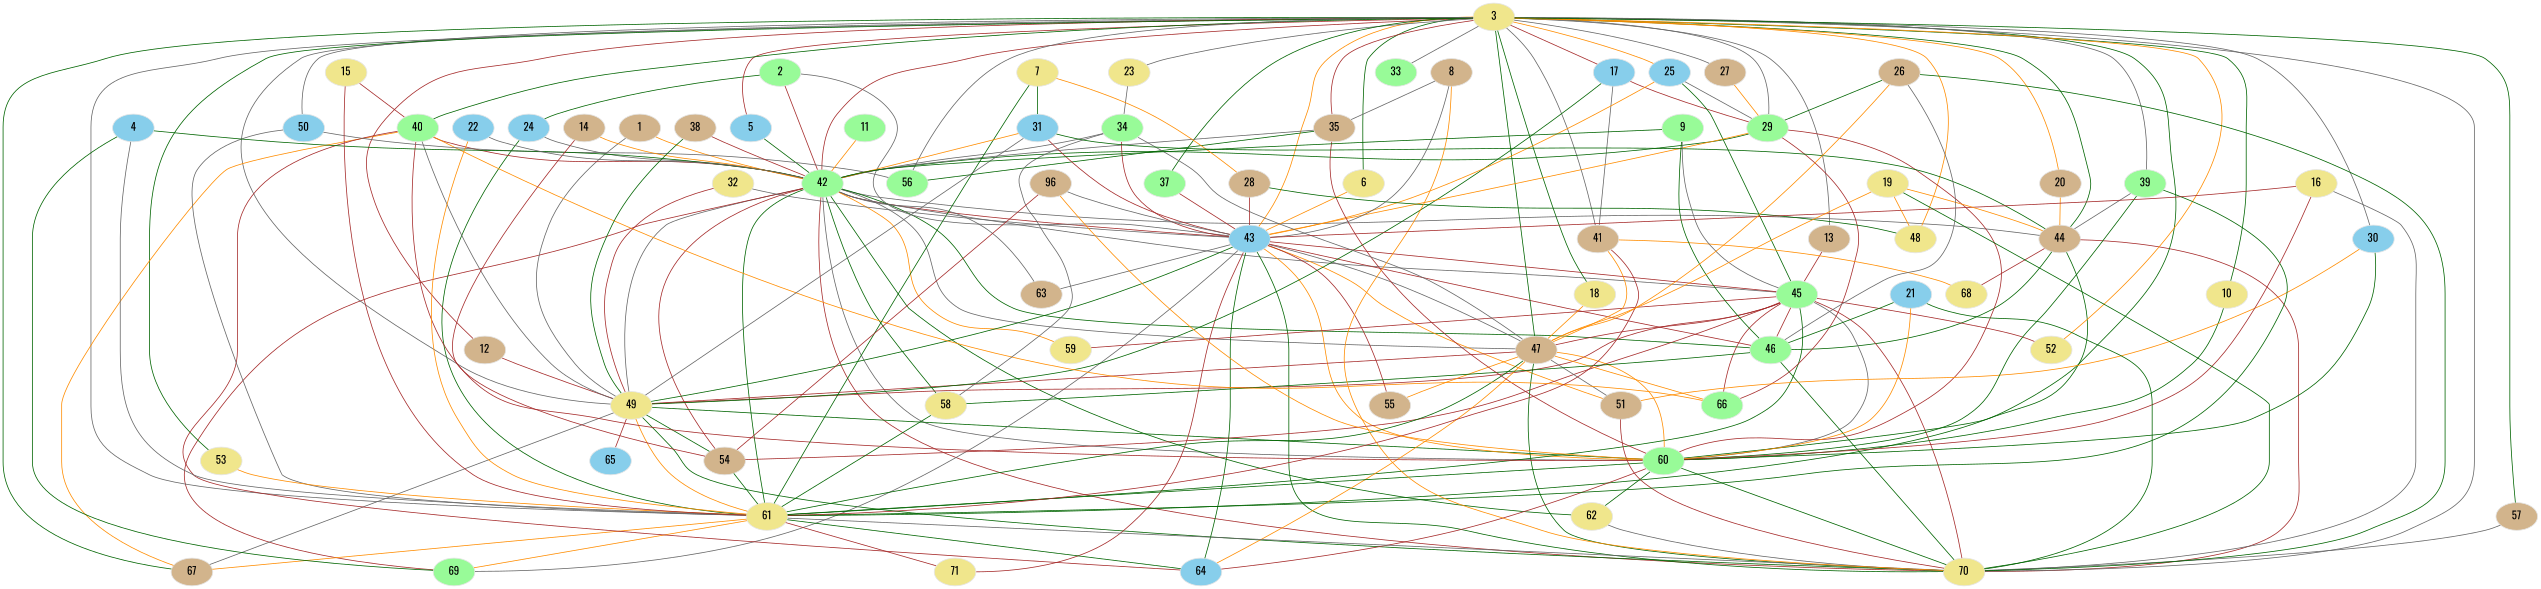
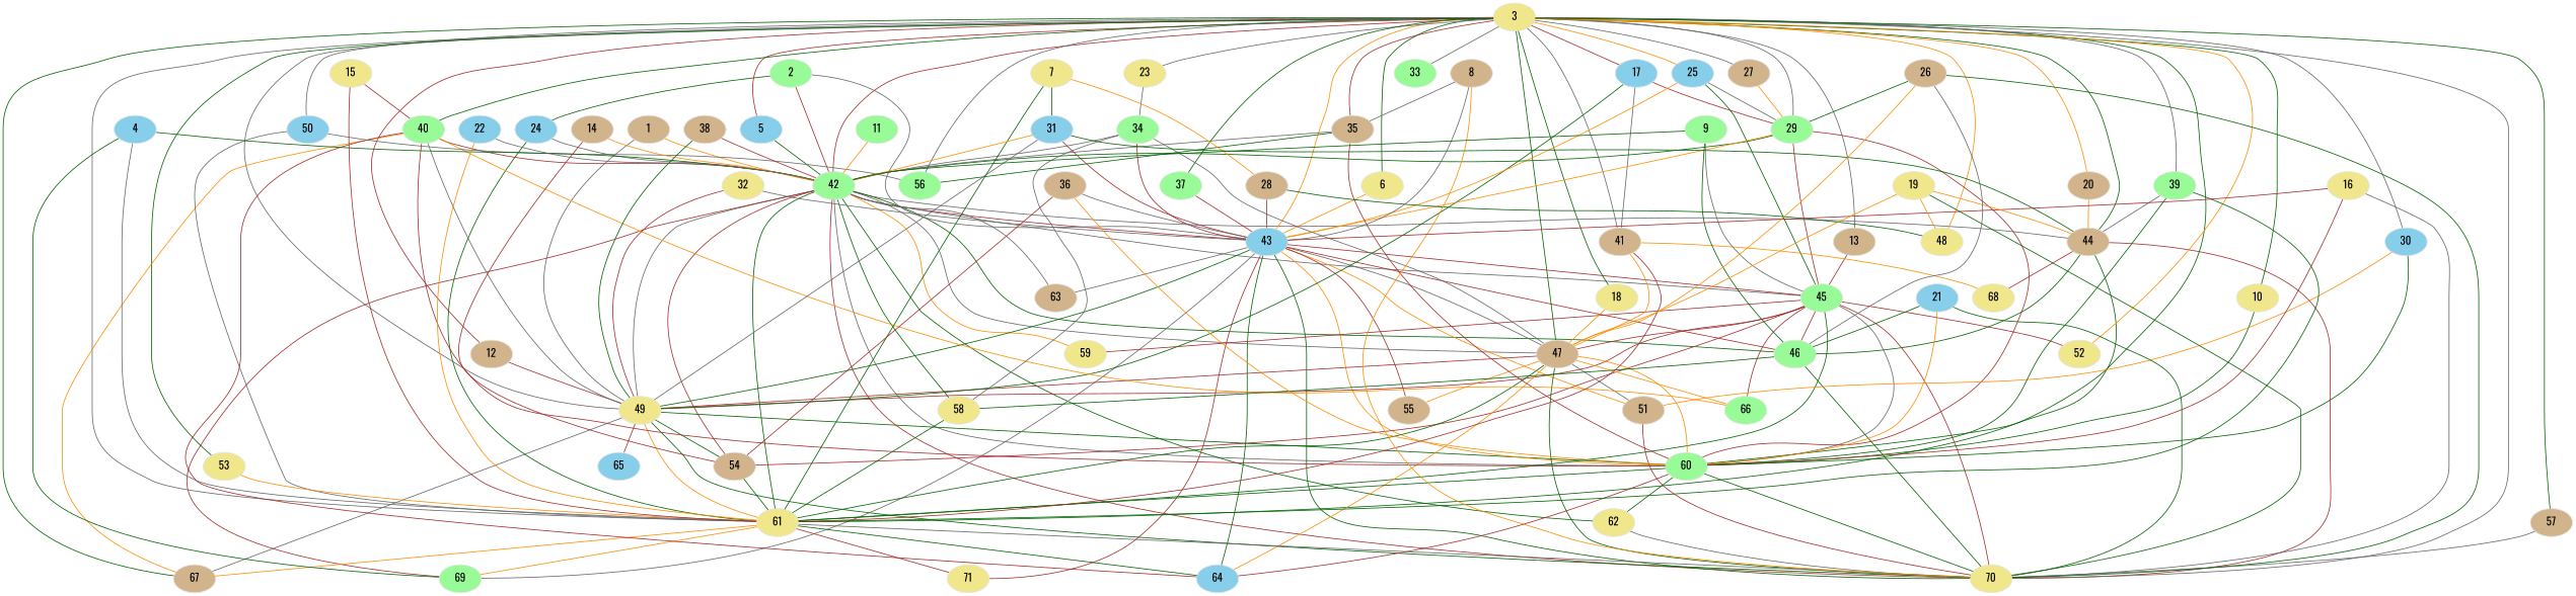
  graph {
    fontname=Oswald
    node [color=gray90 fillcolor=tan fontname=Oswald style=filled]
    edge [color=darkgreen fontname=Oswald weight=1.0]
    42 [fillcolor=palegreen]
    1
    49 [fillcolor=khaki]
    43 [fillcolor=skyblue]
    44
    45 [fillcolor=palegreen]
    47
    60 [fillcolor=palegreen]
    61 [fillcolor=khaki]
    70 [fillcolor=khaki]
    69 [fillcolor=palegreen]
    46 [fillcolor=palegreen]
    54
    58 [fillcolor=khaki]
    59 [fillcolor=khaki]
    62 [fillcolor=khaki]
    63
    67
    65 [fillcolor=skyblue]
    2 [fillcolor=palegreen]
    24 [fillcolor=skyblue]
    51
    64 [fillcolor=skyblue]
    55
    71 [fillcolor=khaki]
    3 [fillcolor=khaki]
    5 [fillcolor=skyblue]
    6 [fillcolor=khaki]
    10 [fillcolor=khaki]
    12
    13
    17 [fillcolor=skyblue]
    18 [fillcolor=khaki]
    20
    23 [fillcolor=khaki]
    25 [fillcolor=skyblue]
    27
    29 [fillcolor=palegreen]
    30 [fillcolor=skyblue]
    33 [fillcolor=palegreen]
    35
    37 [fillcolor=palegreen]
    39 [fillcolor=palegreen]
    40 [fillcolor=palegreen]
    41
    48 [fillcolor=khaki]
    50 [fillcolor=skyblue]
    52 [fillcolor=khaki]
    53 [fillcolor=khaki]
    56 [fillcolor=palegreen]
    57
    34 [fillcolor=palegreen]
    66 [fillcolor=palegreen]
    68 [fillcolor=khaki]
    4 [fillcolor=skyblue]
    7 [fillcolor=khaki]
    28
    31 [fillcolor=skyblue]
    8
    9 [fillcolor=palegreen]
    11 [fillcolor=palegreen]
    14
    15 [fillcolor=khaki]
    16 [fillcolor=khaki]
    19 [fillcolor=khaki]
    21 [fillcolor=skyblue]
    22 [fillcolor=skyblue]
    26
    32 [fillcolor=khaki]
-   36 [label=96]
+   36
    38
    42 -- 49 [color=gray40]
    42 -- 43 [color=brown weight=2.0]
    42 -- 44 [color=gray40]
    42 -- 45 [color=gray40]
    42 -- 47 [color=gray40]
    42 -- 60 [color=gray40 weight=3.0]
    42 -- 61
    42 -- 70 [color=brown]
    42 -- 69 [color=brown]
    42 -- 46
    42 -- 54 [color=brown]
    42 -- 58
    42 -- 59 [color=darkorange]
    42 -- 62 [weight=2.0]
    42 -- 63 [color=gray40 weight=2.0]
    1 -- 42 [color=darkorange]
    1 -- 49 [color=gray40]
    49 -- 60 [weight=2.0]
    49 -- 61 [color=darkorange]
    49 -- 70
    49 -- 54 [weight=2.0]
    49 -- 67 [color=gray40]
    49 -- 65 [color=brown weight=2.0]
    43 -- 49
    43 -- 45 [color=brown]
    43 -- 47 [color=gray40]
    43 -- 60 [color=darkorange]
    43 -- 70
    43 -- 69 [color=gray40]
    43 -- 46 [color=brown]
    43 -- 63 [color=gray40]
    43 -- 51 [color=darkorange]
    43 -- 64 [weight=2.0]
    43 -- 55 [color=brown]
    43 -- 71 [color=brown]
    44 -- 61
    44 -- 70 [color=brown]
    44 -- 46
    44 -- 68 [color=brown]
    45 -- 49 [color=brown]
    45 -- 47 [color=brown]
    45 -- 60 [color=gray40]
    45 -- 61
    45 -- 70 [color=brown]
    45 -- 46 [color=brown]
    45 -- 54 [color=brown]
    45 -- 59 [color=brown]
    45 -- 52 [color=brown]
    45 -- 66 [color=brown]
    47 -- 49 [color=brown]
    47 -- 60 [color=darkorange weight=3.0]
    47 -- 61
    47 -- 70
    47 -- 51 [color=gray40]
    47 -- 64 [color=darkorange]
    47 -- 55 [color=darkorange]
    47 -- 66 [color=darkorange]
    60 -- 61 [weight=2.0]
    60 -- 70 [weight=2.0]
    60 -- 62
    60 -- 64 [color=brown]
    61 -- 70 [color=gray40]
    61 -- 69 [color=darkorange]
    61 -- 67 [color=darkorange]
    61 -- 64 [weight=2.0]
    61 -- 71 [color=brown]
    46 -- 70
    46 -- 58
    54 -- 61
    58 -- 61
    62 -- 70 [color=gray40]
    2 -- 42 [color=brown]
    2 -- 43 [color=gray40]
    2 -- 24
    24 -- 42 [color=gray40]
    24 -- 61
    51 -- 70 [color=brown]
    3 -- 42 [color=brown weight=3.0]
    3 -- 49 [color=gray40 weight=2.0]
    3 -- 43 [color=darkorange weight=2.0]
    3 -- 44
    3 -- 47 [weight=2.0]
    3 -- 60 [weight=3.0]
    3 -- 61 [color=gray40 weight=3.0]
    3 -- 70 [color=gray40 weight=2.0]
    3 -- 67
    3 -- 5 [color=brown]
    3 -- 6
    3 -- 10
    3 -- 12 [color=brown]
    3 -- 13 [color=gray40]
    3 -- 17 [color=brown]
    3 -- 18
    3 -- 20 [color=darkorange]
    3 -- 23 [color=gray40]
    3 -- 25 [color=darkorange]
    3 -- 27 [color=gray40]
    3 -- 29 [color=gray40]
    3 -- 30 [color=gray40 weight=2.0]
    3 -- 33 [color=gray40 weight=2.0]
    3 -- 35 [color=brown]
    3 -- 37
    3 -- 39 [color=gray40 weight=2.0]
    3 -- 40
    3 -- 41 [color=gray40]
    3 -- 48 [color=darkorange weight=2.0]
    3 -- 50 [color=gray40]
    3 -- 52 [color=darkorange]
    3 -- 53
    3 -- 56 [color=gray40]
    3 -- 57
    5 -- 42
    6 -- 43 [color=darkorange]
    10 -- 60
    12 -- 49 [color=brown]
    13 -- 45 [color=brown]
    17 -- 49
    17 -- 29 [color=brown]
    17 -- 41 [color=gray40]
    18 -- 47 [color=darkorange]
    20 -- 44 [color=darkorange]
    23 -- 34 [color=gray40]
    25 -- 43 [color=darkorange]
    25 -- 45
    25 -- 29 [color=gray40]
    27 -- 29 [color=darkorange]
    29 -- 42
    29 -- 43 [color=darkorange]
-   29 -- 66 [color=brown]
+   29 -- 45 [color=brown]
    29 -- 60 [color=brown]
    30 -- 60
    30 -- 51 [color=darkorange]
    35 -- 42 [color=gray40]
    35 -- 60 [color=brown weight=2.0]
    35 -- 56
    37 -- 43 [color=brown]
    39 -- 44 [color=gray40]
    39 -- 60
    39 -- 61
    40 -- 42 [color=brown]
    40 -- 49 [color=gray40]
    40 -- 60 [color=brown]
    40 -- 67 [color=darkorange]
    40 -- 64 [color=brown]
    40 -- 66 [color=darkorange]
    41 -- 47 [color=darkorange]
    41 -- 61 [color=brown]
    41 -- 68 [color=darkorange]
    50 -- 61 [color=gray40]
    50 -- 56 [color=gray40]
    53 -- 61 [color=darkorange]
    57 -- 70 [color=gray40]
    34 -- 42 [color=gray40]
    34 -- 43 [color=brown]
    34 -- 47 [color=gray40]
    34 -- 58 [color=gray40]
    4 -- 42
    4 -- 61 [color=gray40]
    4 -- 69
    7 -- 61
    7 -- 28 [color=darkorange]
    7 -- 31
    28 -- 43 [color=brown]
    28 -- 48
    31 -- 42 [color=darkorange]
    31 -- 49 [color=gray40]
    31 -- 43 [color=brown]
    31 -- 44
    8 -- 43 [color=gray40]
    8 -- 70 [color=darkorange]
    8 -- 35 [color=gray40]
    9 -- 42
    9 -- 45 [color=gray40 weight=2.0]
    9 -- 46
    11 -- 42 [color=darkorange]
    14 -- 42 [color=darkorange]
    14 -- 54 [color=brown]
    15 -- 61 [color=brown]
    15 -- 40 [color=brown]
    16 -- 43 [color=brown]
    16 -- 60 [color=brown]
    16 -- 70 [color=gray40]
    19 -- 44 [color=darkorange]
    19 -- 47 [color=darkorange]
    19 -- 70
    19 -- 48 [color=darkorange]
    21 -- 60 [color=darkorange]
    21 -- 70
    21 -- 46
    22 -- 42 [color=gray40]
    22 -- 61 [color=darkorange]
    26 -- 47 [color=darkorange]
    26 -- 70
    26 -- 46 [color=gray40]
    26 -- 29
    32 -- 49 [color=brown]
    32 -- 43 [color=gray40]
    36 -- 43 [color=gray40]
    36 -- 60 [color=darkorange]
    36 -- 54 [color=brown]
    38 -- 42 [color=brown]
    38 -- 49
  }
